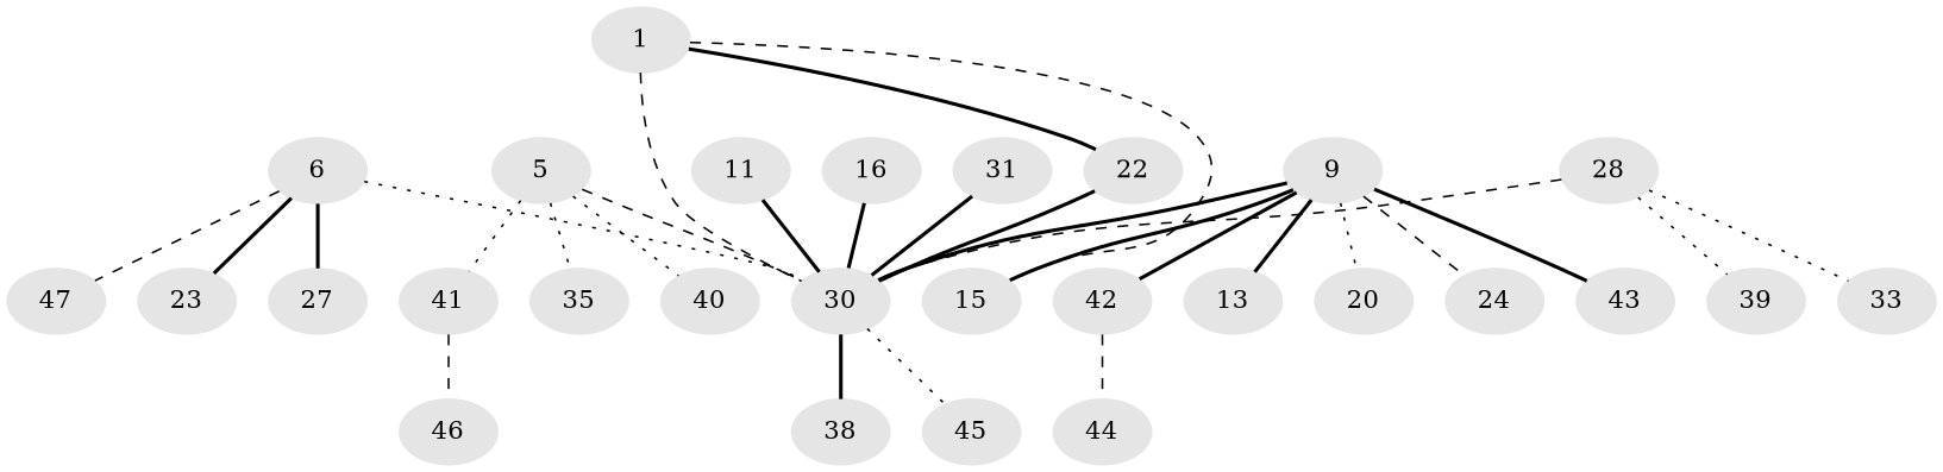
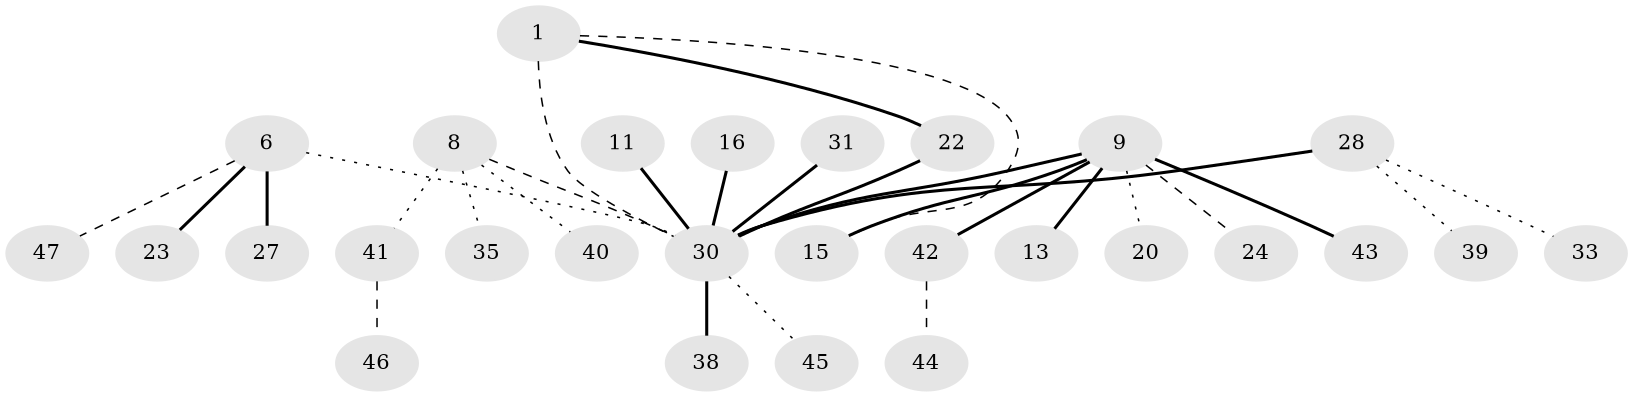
  graph {
    node [color=gray90 style=filled]
    edge [style=bold]
    15 [super="+2"]
    1
    n3 [label=30 super="+7+10"]
    22
    38
    45 [super="+26"]
    42 [super="+36"]
    44
    6
    23
    27
    47
-   8 [super="+3" label=5]
+   8 [super="+3"]
    35 [super="+21"]
    40
    41 [super="+12+14"]
    46
    9
    13
    20
    24 [super="+18"]
    43
    11
    16
    28
    33
    39 [super="+34"]
    31
    1 -- 15 [style=dashed]
    1 -- n3 [style=dashed weight=3]
    1 -- 22
    n3 -- 38 [weight=2]
    n3 -- 45 [style=dotted]
    22 -- n3
    42 -- 44 [style=dashed]
    6 -- n3 [style=dotted weight=2]
    6 -- 23
    6 -- 27
    6 -- 47 [style=dashed]
    8 -- n3 [style=dashed weight=2]
    8 -- 35 [style=dotted]
    8 -- 40 [style=dotted]
    8 -- 41 [style=dotted]
    41 -- 46 [style=dashed]
    9 -- 15
    9 -- n3 [weight=3]
    9 -- 42
    9 -- 13
    9 -- 20 [style=dotted]
    9 -- 24 [style=dashed]
    9 -- 43
    11 -- n3
    16 -- n3
-   28 -- n3 [style=dashed weight=2]
+   28 -- n3 [weight=2]
    28 -- 33 [style=dotted]
    28 -- 39 [style=dotted]
    31 -- n3
  }
